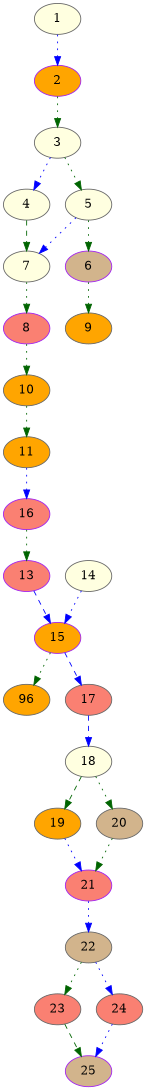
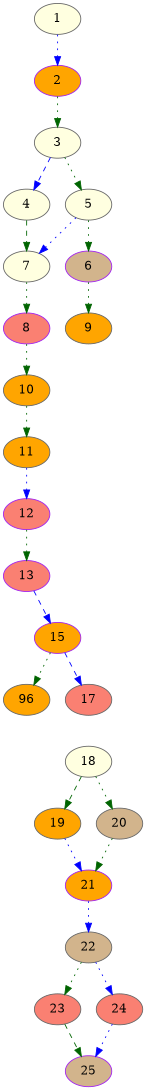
  digraph {
    node [alpha=0.03 color=gray40 fillcolor=orange style=filled]
    edge [color=darkgreen style=dotted]
    1 [alpha=0.00 expect_size=7505920 fillcolor=lightyellow]
    2 [alpha=0.20 color=purple expect_size=50444288]
    3 [alpha=0.15 expect_size=17683456 fillcolor=lightyellow]
    4 [expect_size=5555200 fillcolor=lightyellow]
    5 [alpha=0.11 expect_size=49098752 fillcolor=lightyellow]
    7 [alpha=0.14 expect_size=6781952 fillcolor=lightyellow]
    6 [alpha=0.09 color=purple expect_size=15371264 fillcolor=tan]
    8 [alpha=0.02 color=purple expect_size=14819328 fillcolor=salmon]
    9 [alpha=0.12 expect_size=50306048]
    10 [alpha=0.04 expect_size=22855680]
    11 [alpha=0.04 expect_size=40194048]
-   12 [alpha=0.04 color=purple expect_size=41312256 fillcolor=salmon label=16]
+   12 [alpha=0.04 color=purple expect_size=41312256 fillcolor=salmon]
    13 [alpha=0.11 color=purple expect_size=40666112 fillcolor=salmon]
    15 [alpha=0.02 color=purple expect_size=35338240]
-   14 [expect_size=29003776 fillcolor=lightyellow]
    n16 [alpha=0.20 expect_size=14322688 label=96]
    17 [alpha=0.01 expect_size=35467264 fillcolor=salmon]
    18 [alpha=0.19 expect_size=21605376 fillcolor=lightyellow]
    19 [expect_size=25332736]
    20 [alpha=0.10 expect_size=6683648 fillcolor=tan]
-   21 [alpha=0.18 color=purple expect_size=15733760 fillcolor=salmon]
+   21 [alpha=0.18 color=purple expect_size=15733760]
    22 [alpha=0.05 expect_size=24871936 fillcolor=tan]
    23 [alpha=0.17 expect_size=33419264 fillcolor=salmon]
    24 [alpha=0.09 expect_size=11386880 fillcolor=salmon]
    25 [alpha=0.01 color=purple expect_size=18630656 fillcolor=tan]
    1 -> 2 [color=blue]
    2 -> 3
-   3 -> 4 [color=blue]
+   3 -> 4 [color=blue style=dashed]
    3 -> 5
    4 -> 7 [style=dashed]
    5 -> 7 [color=blue]
    5 -> 6
    7 -> 8
    6 -> 9
    8 -> 10
    10 -> 11
    11 -> 12 [color=blue]
    12 -> 13
    13 -> 15 [color=blue style=dashed]
    15 -> n16
    15 -> 17 [color=blue style=dashed]
-   14 -> 15 [color=blue]
-   17 -> 18 [color=blue style=dashed]
    18 -> 19 [style=dashed]
    18 -> 20
    19 -> 21 [color=blue]
    20 -> 21
    21 -> 22 [color=blue]
    22 -> 23
    22 -> 24 [color=blue]
    23 -> 25 [style=dashed]
    24 -> 25 [color=blue]
  }
